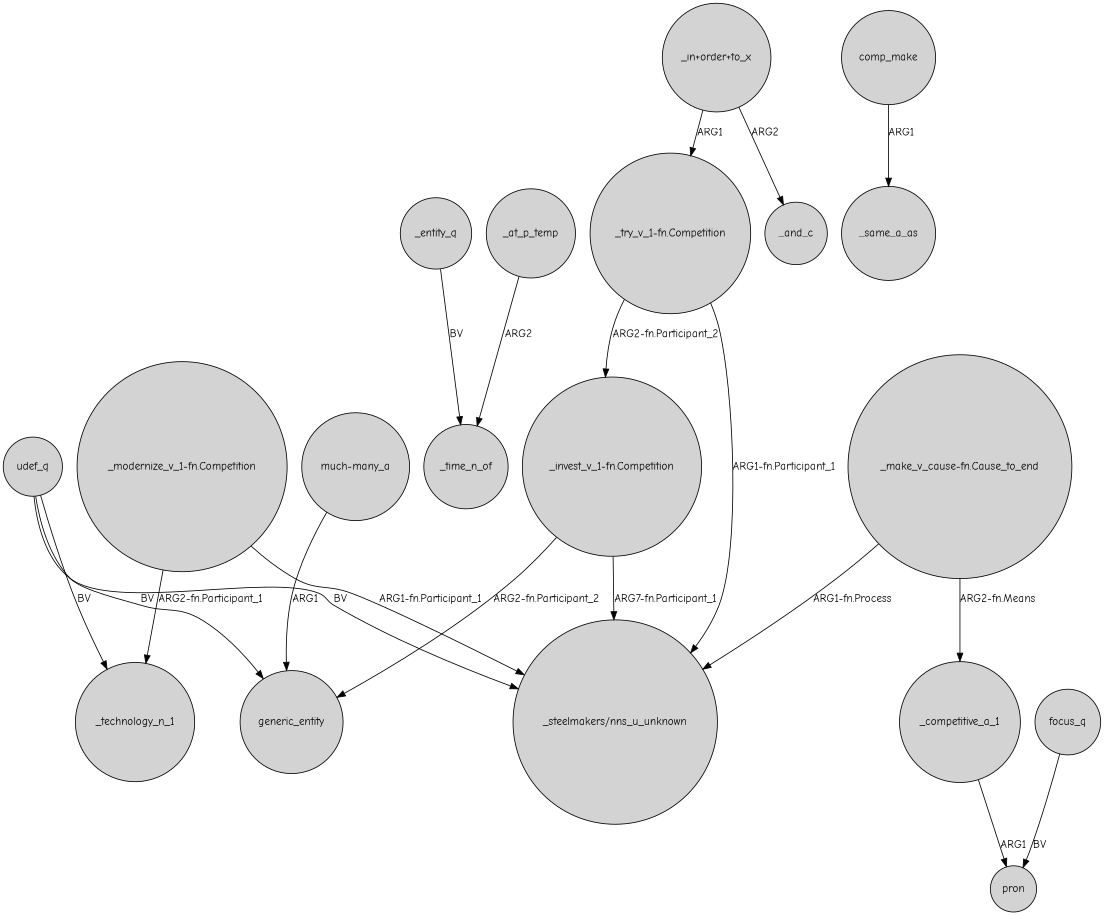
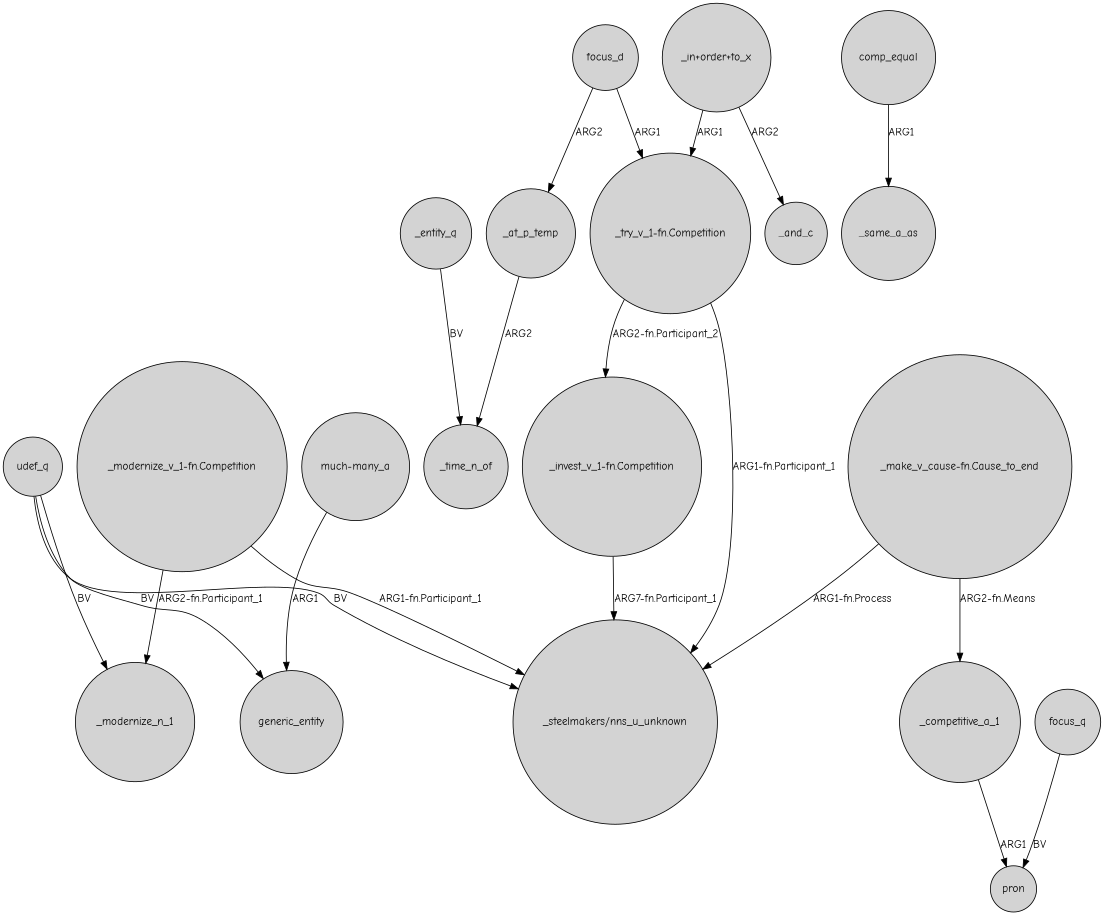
  digraph {
    fontname="Comic Neue"
    node [fontname="Comic Neue" shape=circle style=filled]
    edge [fontname="Comic Neue"]
    "_modernize_v_1-fn.Competition"
-   _technology_n_1
+   _technology_n_1 [label=_modernize_n_1]
    "_steelmakers/nns_u_unknown"
    "_invest_v_1-fn.Competition"
    generic_entity
    "_try_v_1-fn.Competition"
    udef_q
    _competitive_a_1
    pron
    _at_p_temp
    _time_n_of
+   focus_d
    "_make_v_cause-fn.Cause_to_end"
    n14 [label=focus_q]
    "much-many_a"
    n16 [label=_entity_q]
    "_in+order+to_x"
    _and_c
-   comp_equal [label=comp_make]
+   comp_equal
    _same_a_as
    "_modernize_v_1-fn.Competition" -> _technology_n_1 [label="ARG2-fn.Participant_1"]
    "_modernize_v_1-fn.Competition" -> "_steelmakers/nns_u_unknown" [label="ARG1-fn.Participant_1"]
    "_invest_v_1-fn.Competition" -> "_steelmakers/nns_u_unknown" [label="ARG7-fn.Participant_1"]
-   "_invest_v_1-fn.Competition" -> generic_entity [label="ARG2-fn.Participant_2"]
    "_try_v_1-fn.Competition" -> "_steelmakers/nns_u_unknown" [label="ARG1-fn.Participant_1"]
    "_try_v_1-fn.Competition" -> "_invest_v_1-fn.Competition" [label="ARG2-fn.Participant_2"]
    udef_q -> _technology_n_1 [label=BV]
    udef_q -> "_steelmakers/nns_u_unknown" [label=BV]
    udef_q -> generic_entity [label=BV]
    _competitive_a_1 -> pron [label=ARG1]
    _at_p_temp -> _time_n_of [label=ARG2]
+   focus_d -> "_try_v_1-fn.Competition" [label=ARG1]
+   focus_d -> _at_p_temp [label=ARG2]
    "_make_v_cause-fn.Cause_to_end" -> "_steelmakers/nns_u_unknown" [label="ARG1-fn.Process"]
    "_make_v_cause-fn.Cause_to_end" -> _competitive_a_1 [label="ARG2-fn.Means"]
    n14 -> pron [label=BV]
    "much-many_a" -> generic_entity [label=ARG1]
    n16 -> _time_n_of [label=BV]
    "_in+order+to_x" -> "_try_v_1-fn.Competition" [label=ARG1]
    "_in+order+to_x" -> _and_c [label=ARG2]
    comp_equal -> _same_a_as [label=ARG1]
  }
